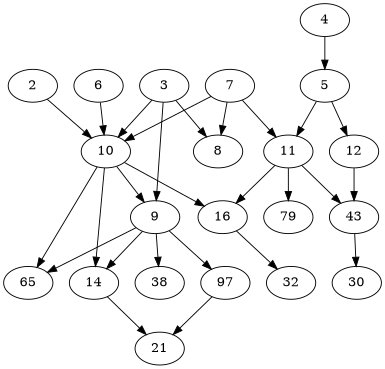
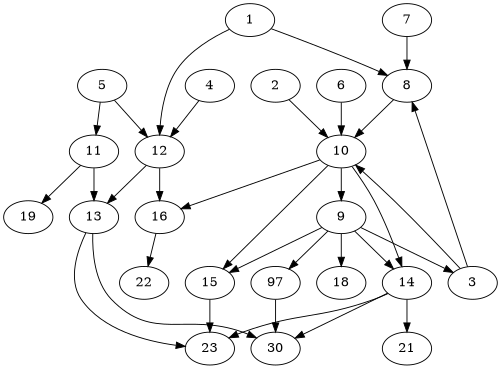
  digraph {
    fontname="DejaVu Serif"
    node [alpha=0.17 fontname="DejaVu Serif"]
    edge [fontname="DejaVu Serif"]
+   1 [expect_size=742311261929255808]
    8 [alpha=0.15 expect_size=1888738590805404418048]
    12 [alpha=0.11 expect_size=17341714801159864]
-   13 [alpha=0.19 expect_size=1127748096737742422016 label=43]
+   13 [alpha=0.19 expect_size=1127748096737742422016]
    n5 [alpha=0.05 expect_size=388385984915959709696 label=30]
+   23 [alpha=0.04 expect_size=7737939496349501]
    2 [alpha=0.14 expect_size=1540465967006482432000]
    10 [alpha=0.15 expect_size=3589729348582791]
    14 [alpha=0.19 expect_size=161760280420777197568]
-   15 [alpha=0.05 expect_size=167620600431009333248 label=65]
+   15 [alpha=0.05 expect_size=167620600431009333248]
    16 [alpha=0.10 expect_size=380740513512733696]
    9 [alpha=0.13 expect_size=45086632335035392]
    21 [expect_size=511511226061160448000]
-   18 [alpha=0.09 expect_size=722398930658131968000 label=38]
-   22 [alpha=0.11 expect_size=3744163294404721 label=32]
+   18 [alpha=0.09 expect_size=722398930658131968000]
+   22 [alpha=0.11 expect_size=3744163294404721]
    3 [alpha=0.16 expect_size=70215778367661146112]
    n17 [alpha=0.10 expect_size=2206141735610522112 label=97]
    4 [alpha=0.06 expect_size=1151339414560547]
    5 [expect_size=6756145678738522112]
    11 [alpha=0.20 expect_size=25200260939609784]
-   19 [alpha=0.09 expect_size=2603927618531782656 label=79]
+   19 [alpha=0.09 expect_size=2603927618531782656]
    6 [alpha=0.06 expect_size=59894663881663971328]
    7 [alpha=0.09 expect_size=773005319710238048256]
+   1 -> 8
+   1 -> 12
    12 -> 13
    13 -> n5
+   13 -> 23
    2 -> 10
    10 -> 14
    10 -> 15
    10 -> 16
    10 -> 9
+   14 -> n5
+   14 -> 23
    14 -> 21
+   15 -> 23
    16 -> 22
    9 -> 14
    9 -> 15
    9 -> 18
    9 -> n17
    3 -> 8
    3 -> 10
-   3 -> 9
-   n17 -> 21
-   4 -> 5
+   9 -> 3
+   n17 -> n5
+   4 -> 12
    5 -> 12
    5 -> 11
    11 -> 13
-   11 -> 16
+   12 -> 16
    11 -> 19
    6 -> 10
    7 -> 8
-   7 -> 10
-   7 -> 11
+   8 -> 10
  }
